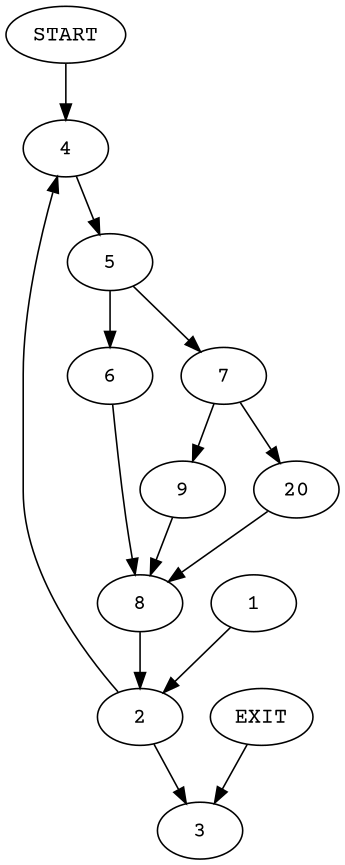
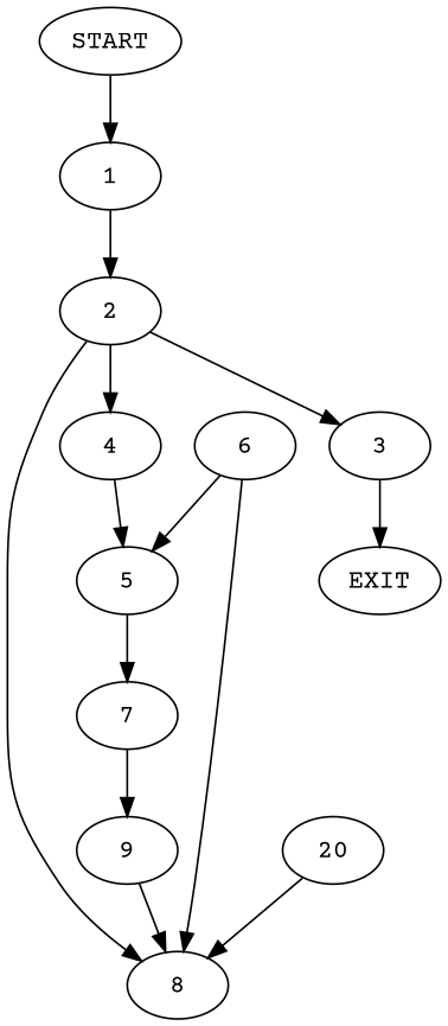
  digraph {
    fontname="Courier Prime"
    node [fontname="Courier Prime"]
    edge [fontname="Courier Prime"]
    n1 [label=START]
    1
    2
    n4 [label=EXIT]
    3
    4
    5
    6
    7
    8
    9
    n12 [label=20]
-   n1 -> 4
+   n1 -> 1
    1 -> 2
    2 -> 3
    2 -> 4
-   n4 -> 3
+   3 -> n4
    4 -> 5
-   5 -> 6
+   6 -> 5
    5 -> 7
    6 -> 8
    7 -> 9
-   7 -> n12
-   8 -> 2
+   2 -> 8
    9 -> 8
    n12 -> 8
  }
